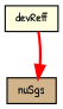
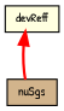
  digraph {
    rankdir=TB
    fontname="Patrick Hand"
    node [color=black fontname="Patrick Hand" fontsize=10 shape=record style=filled]
    n1 [fillcolor=lightyellow fontcolor=black height=0.2 label=devReff width=0.4]
    n2 [height=0.2 label=nuSgs width=0.4 fillcolor=tan]
-   n2 -> n1 [color=red dir=back fontname="Patrick Hand" fontsize=10 labelfontname=FreeSans labelfontsize=10 style=bold]
+   n1 -> n2 [color=red dir=back fontname="Patrick Hand" fontsize=10 labelfontname=FreeSans labelfontsize=10 style=bold]
  }
